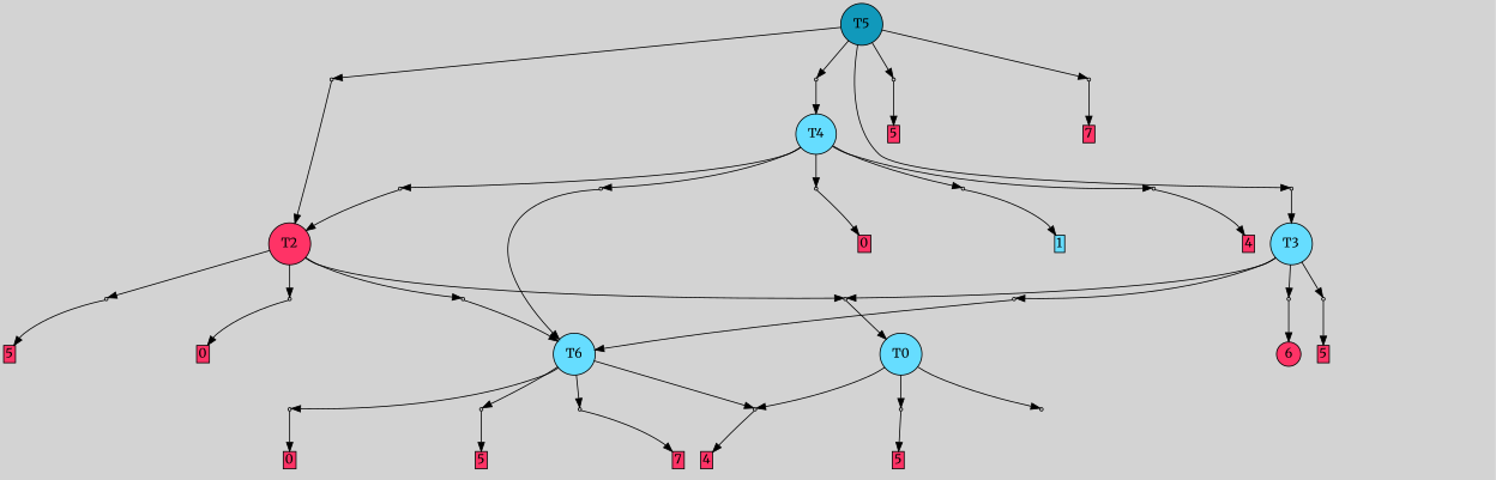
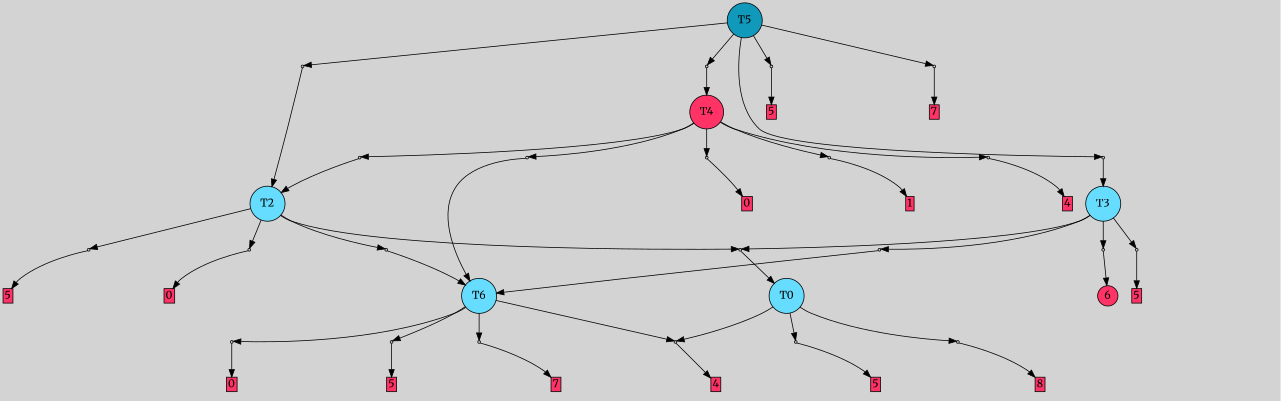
  digraph {
    bgcolor=lightgray
    fontname=Merriweather
    node [fontname=Merriweather shape=box style=filled]
    edge [fontname=Merriweather]
    T5 [fillcolor="#1199bb" shape=circle]
    P18 [fillcolor="#cccccc" shape=point]
    P19 [fillcolor="#cccccc" shape=point]
    P20 [fillcolor="#cccccc" shape=point]
    P21 [fillcolor="#cccccc" shape=point]
    P22 [fillcolor="#cccccc" shape=point]
    T0 [fillcolor="#66ddff" shape=circle]
    P0 [fillcolor="#cccccc" shape=point]
    P1 [fillcolor="#cccccc" shape=point]
    P2 [fillcolor="#cccccc" shape=point]
    n11 [label="2|0&4|4#1|0#3|6#1|1&#92;n" style=invis]
    n12 [fillcolor="#ff3366" height=0 label=4 margin=0.03 width=0]
    n13 [label="6|0&3|5#4|7#1|1#0|1&#92;n" style=invis]
    n14 [fillcolor="#ff3366" height=0 label=5 margin=0.03 width=0]
    n15 [label="6|0&3|4#3|3#3|0#2|6&#92;n" style=invis]
+   n16 [fillcolor="#ff3366" height=0 label=8 margin=0.03 width=0]
    n17 [fillcolor="#66ddff" label=T6 shape=circle]
    P3 [fillcolor="#cccccc" shape=point]
    P4 [fillcolor="#cccccc" shape=point]
    P5 [fillcolor="#cccccc" shape=point]
    n21 [label="7|0&4|5#2|3#2|3#1|2&#92;n" style=invis]
    n22 [fillcolor="#ff3366" height=0 label=0 margin=0.03 width=0]
    n23 [label="2|0&3|5#4|7#1|1#0|1&#92;n" style=invis]
    n24 [fillcolor="#ff3366" height=0 label=5 margin=0.03 width=0]
    n25 [label="2|0&4|6#3|7#4|4#3|7&#92;n" style=invis]
    n26 [fillcolor="#ff3366" height=0 label=7 margin=0.03 width=0]
-   T2 [fillcolor="#ff3366" shape=circle]
+   T2 [fillcolor="#66ddff" shape=circle]
    P6 [fillcolor="#cccccc" shape=point]
    P7 [fillcolor="#cccccc" shape=point]
    P8 [fillcolor="#cccccc" shape=point]
    P9 [fillcolor="#cccccc" shape=point]
    n32 [label="7|0&4|0#1|5#2|6#1|7&#92;n" style=invis]
    n33 [label="2|0&3|5#4|7#1|3#0|1&#92;n" style=invis]
    n34 [fillcolor="#ff3366" height=0 label=5 margin=0.03 width=0]
    n35 [label="1|0&1|3#3|3#1|2#4|0&#92;n" style=invis]
    n36 [fillcolor="#ff3366" height=0 label=0 margin=0.03 width=0]
    n37 [label="6|0&3|5#3|7#2|5#3|2&#92;n" style=invis]
    T3 [fillcolor="#66ddff" shape=circle]
    P10 [fillcolor="#cccccc" shape=point]
    P11 [fillcolor="#cccccc" shape=point]
    P12 [fillcolor="#cccccc" shape=point]
    n42 [label="7|0&4|0#1|5#2|5#1|7&#92;n" style=invis]
    n43 [label="2|0&3|5#4|7#1|1#0|1&#92;n" style=invis]
    n44 [fillcolor="#ff3366" height=0 label=5 margin=0.03 width=0]
    n45 [label="2|0&4|2#3|4#2|0#0|5&#92;n" style=invis]
    n46 [fillcolor="#ff3366" height=0 label=6 margin=0.03 shape=circle width=0]
-   T4 [fillcolor="#66ddff" shape=circle]
+   T4 [fillcolor="#ff3366" shape=circle]
    P13 [fillcolor="#cccccc" shape=point]
    P14 [fillcolor="#cccccc" shape=point]
    P15 [fillcolor="#cccccc" shape=point]
    P16 [fillcolor="#cccccc" shape=point]
    P17 [fillcolor="#cccccc" shape=point]
    n53 [label="7|0&4|4#1|7#1|4#2|1&#92;n" style=invis]
    n54 [fillcolor="#ff3366" height=0 label=4 margin=0.03 width=0]
    n55 [label="2|0&3|6#4|7#1|1#0|1&#92;n" style=invis]
    n56 [label="8|0&0|0#3|7#2|3#4|3&#92;n" style=invis]
    n57 [label="7|0&4|5#2|7#2|3#1|2&#92;n" style=invis]
    n58 [fillcolor="#ff3366" height=0 label=0 margin=0.03 width=0]
    n59 [label="0|0&4|0#4|2#3|7#3|1&#92;n" style=invis]
-   n60 [fillcolor="#66ddff" height=0 label=1 margin=0.03 width=0]
+   n60 [fillcolor="#ff3366" height=0 label=1 margin=0.03 width=0]
    n61 [label="7|0&1|4#4|3#4|4#1|3&#92;n" style=invis]
    n62 [label="3|0&3|1#0|7#0|4#3|3&#92;n" style=invis]
    n63 [label="6|0&3|5#3|7#2|5#3|2&#92;n" style=invis]
    n64 [fillcolor="#ff3366" height=0 label=5 margin=0.03 width=0]
    n65 [label="2|0&3|6#4|7#1|1#0|1&#92;n" style=invis]
    n66 [label="4|0&4|7#3|7#2|2#1|3&#92;n" style=invis]
    n67 [fillcolor="#ff3366" height=0 label=7 margin=0.03 width=0]
    subgraph sub_1 {
      rank=same
      T5
    }
    T5 -> P18
    T5 -> P19
    T5 -> P20
    T5 -> P21
    T5 -> P22
    P18 -> T4
    P18 -> n61 [style=invis]
    P19 -> T3
    P19 -> n62 [style=invis]
    P20 -> n63 [style=invis]
    P20 -> n64
    P21 -> T2
    P21 -> n65 [style=invis]
    P22 -> n66 [style=invis]
    P22 -> n67
    T0 -> P0
    T0 -> P1
    T0 -> P2
    P0 -> n11 [style=invis]
    P0 -> n12
    P1 -> n13 [style=invis]
    P1 -> n14
    P2 -> n15 [style=invis]
+   P2 -> n16
    n17 -> P0
    n17 -> P3
    n17 -> P4
    n17 -> P5
    P3 -> n21 [style=invis]
    P3 -> n22
    P4 -> n23 [style=invis]
    P4 -> n24
    P5 -> n25 [style=invis]
    P5 -> n26
    T2 -> P6
    T2 -> P7
    T2 -> P8
    T2 -> P9
    P6 -> n17
    P6 -> n32 [style=invis]
    P7 -> n33 [style=invis]
    P7 -> n34
    P8 -> n35 [style=invis]
    P8 -> n36
    P9 -> T0
    P9 -> n37 [style=invis]
    T3 -> P9
    T3 -> P10
    T3 -> P11
    T3 -> P12
    P10 -> n17
    P10 -> n42 [style=invis]
    P11 -> n43 [style=invis]
    P11 -> n44
    P12 -> n45 [style=invis]
    P12 -> n46
    T4 -> P13
    T4 -> P14
    T4 -> P15
    T4 -> P16
    T4 -> P17
    P13 -> n53 [style=invis]
    P13 -> n54
    P14 -> T2
    P14 -> n55 [style=invis]
    P15 -> n17
    P15 -> n56 [style=invis]
    P16 -> n57 [style=invis]
    P16 -> n58
    P17 -> n59 [style=invis]
    P17 -> n60
  }
